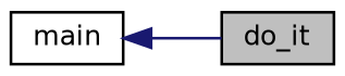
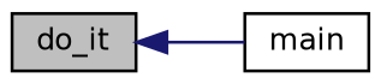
  digraph {
    rankdir=LR
    node [color=black fontname=Helvetica fontsize=10 shape=record style=filled]
    n1 [fillcolor=grey75 fontcolor=black height=0.2 label=do_it width=0.4]
    n2 [fillcolor=white height=0.2 label=main width=0.4]
-   n2 -> n1 [color=midnightblue dir=back fontname=Helvetica fontsize=10 labelfontname=Helvetica labelfontsize=10 style=solid]
+   n1 -> n2 [color=midnightblue dir=back fontname=Helvetica fontsize=10 labelfontname=Helvetica labelfontsize=10 style=solid]
  }
